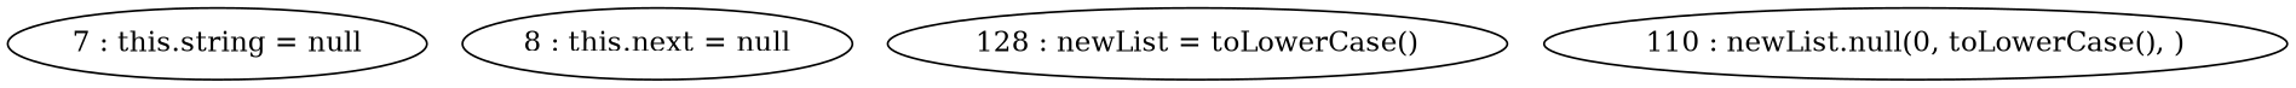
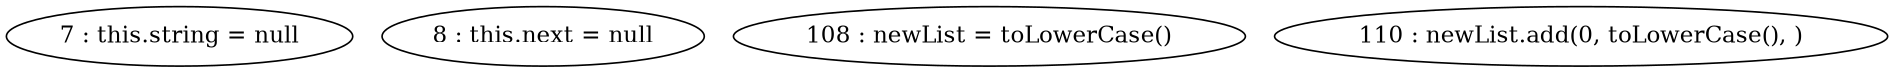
  digraph {
    "7 : this.string = null"
    "8 : this.next = null"
-   "108 : newList = toLowerCase()" [label="128 : newList = toLowerCase()"]
-   "110 : newList.add(0, toLowerCase(), )" [label="110 : newList.null(0, toLowerCase(), )"]
+   "108 : newList = toLowerCase()"
+   "110 : newList.add(0, toLowerCase(), )"
  }
